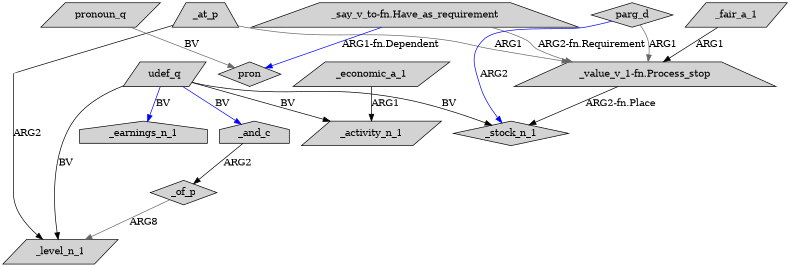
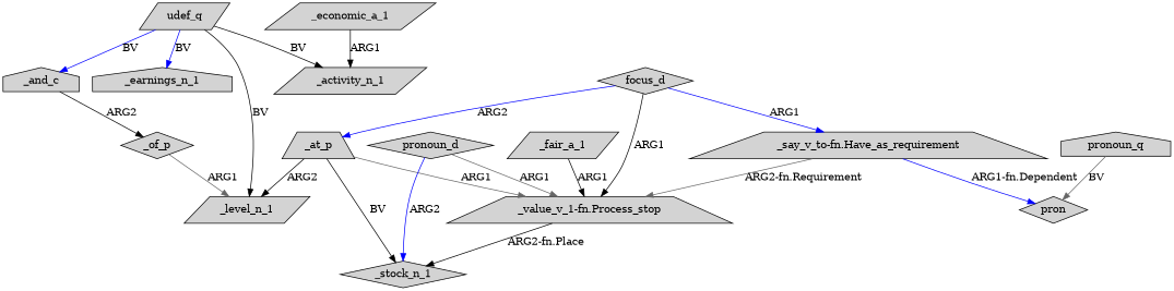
  digraph {
    node [shape=parallelogram style=filled]
    edge [color=black]
    _level_n_1
    _of_p [shape=diamond]
    _and_c [shape=house]
    _at_p [shape=trapezium]
    "_value_v_1-fn.Process_stop" [shape=trapezium]
    _stock_n_1 [shape=diamond]
+   focus_d [shape=diamond]
    "_say_v_to-fn.Have_as_requirement" [shape=trapezium]
    pron [shape=diamond]
    udef_q
    _activity_n_1
    _earnings_n_1 [shape=house]
-   pronoun_q
+   pronoun_q [shape=house]
    _economic_a_1
    _fair_a_1
-   parg_d [shape=diamond]
-   _of_p -> _level_n_1 [color=gray40 label=ARG8]
+   parg_d [shape=diamond label=pronoun_d]
+   _of_p -> _level_n_1 [color=gray40 label=ARG1]
    _and_c -> _of_p [label=ARG2]
    _at_p -> _level_n_1 [label=ARG2]
    _at_p -> "_value_v_1-fn.Process_stop" [color=gray40 label=ARG1]
    "_value_v_1-fn.Process_stop" -> _stock_n_1 [label="ARG2-fn.Place"]
+   focus_d -> _at_p [color=blue label=ARG2]
+   focus_d -> "_value_v_1-fn.Process_stop" [label=ARG1]
+   focus_d -> "_say_v_to-fn.Have_as_requirement" [color=blue label=ARG1]
    "_say_v_to-fn.Have_as_requirement" -> "_value_v_1-fn.Process_stop" [color=gray40 label="ARG2-fn.Requirement"]
    "_say_v_to-fn.Have_as_requirement" -> pron [color=blue label="ARG1-fn.Dependent"]
    udef_q -> _level_n_1 [label=BV]
    udef_q -> _and_c [color=blue label=BV]
-   udef_q -> _stock_n_1 [label=BV]
+   _at_p -> _stock_n_1 [label=BV]
    udef_q -> _activity_n_1 [label=BV]
    udef_q -> _earnings_n_1 [color=blue label=BV]
    pronoun_q -> pron [color=gray40 label=BV]
    _economic_a_1 -> _activity_n_1 [label=ARG1]
    _fair_a_1 -> "_value_v_1-fn.Process_stop" [label=ARG1]
    parg_d -> "_value_v_1-fn.Process_stop" [color=gray40 label=ARG1]
    parg_d -> _stock_n_1 [color=blue label=ARG2]
  }
